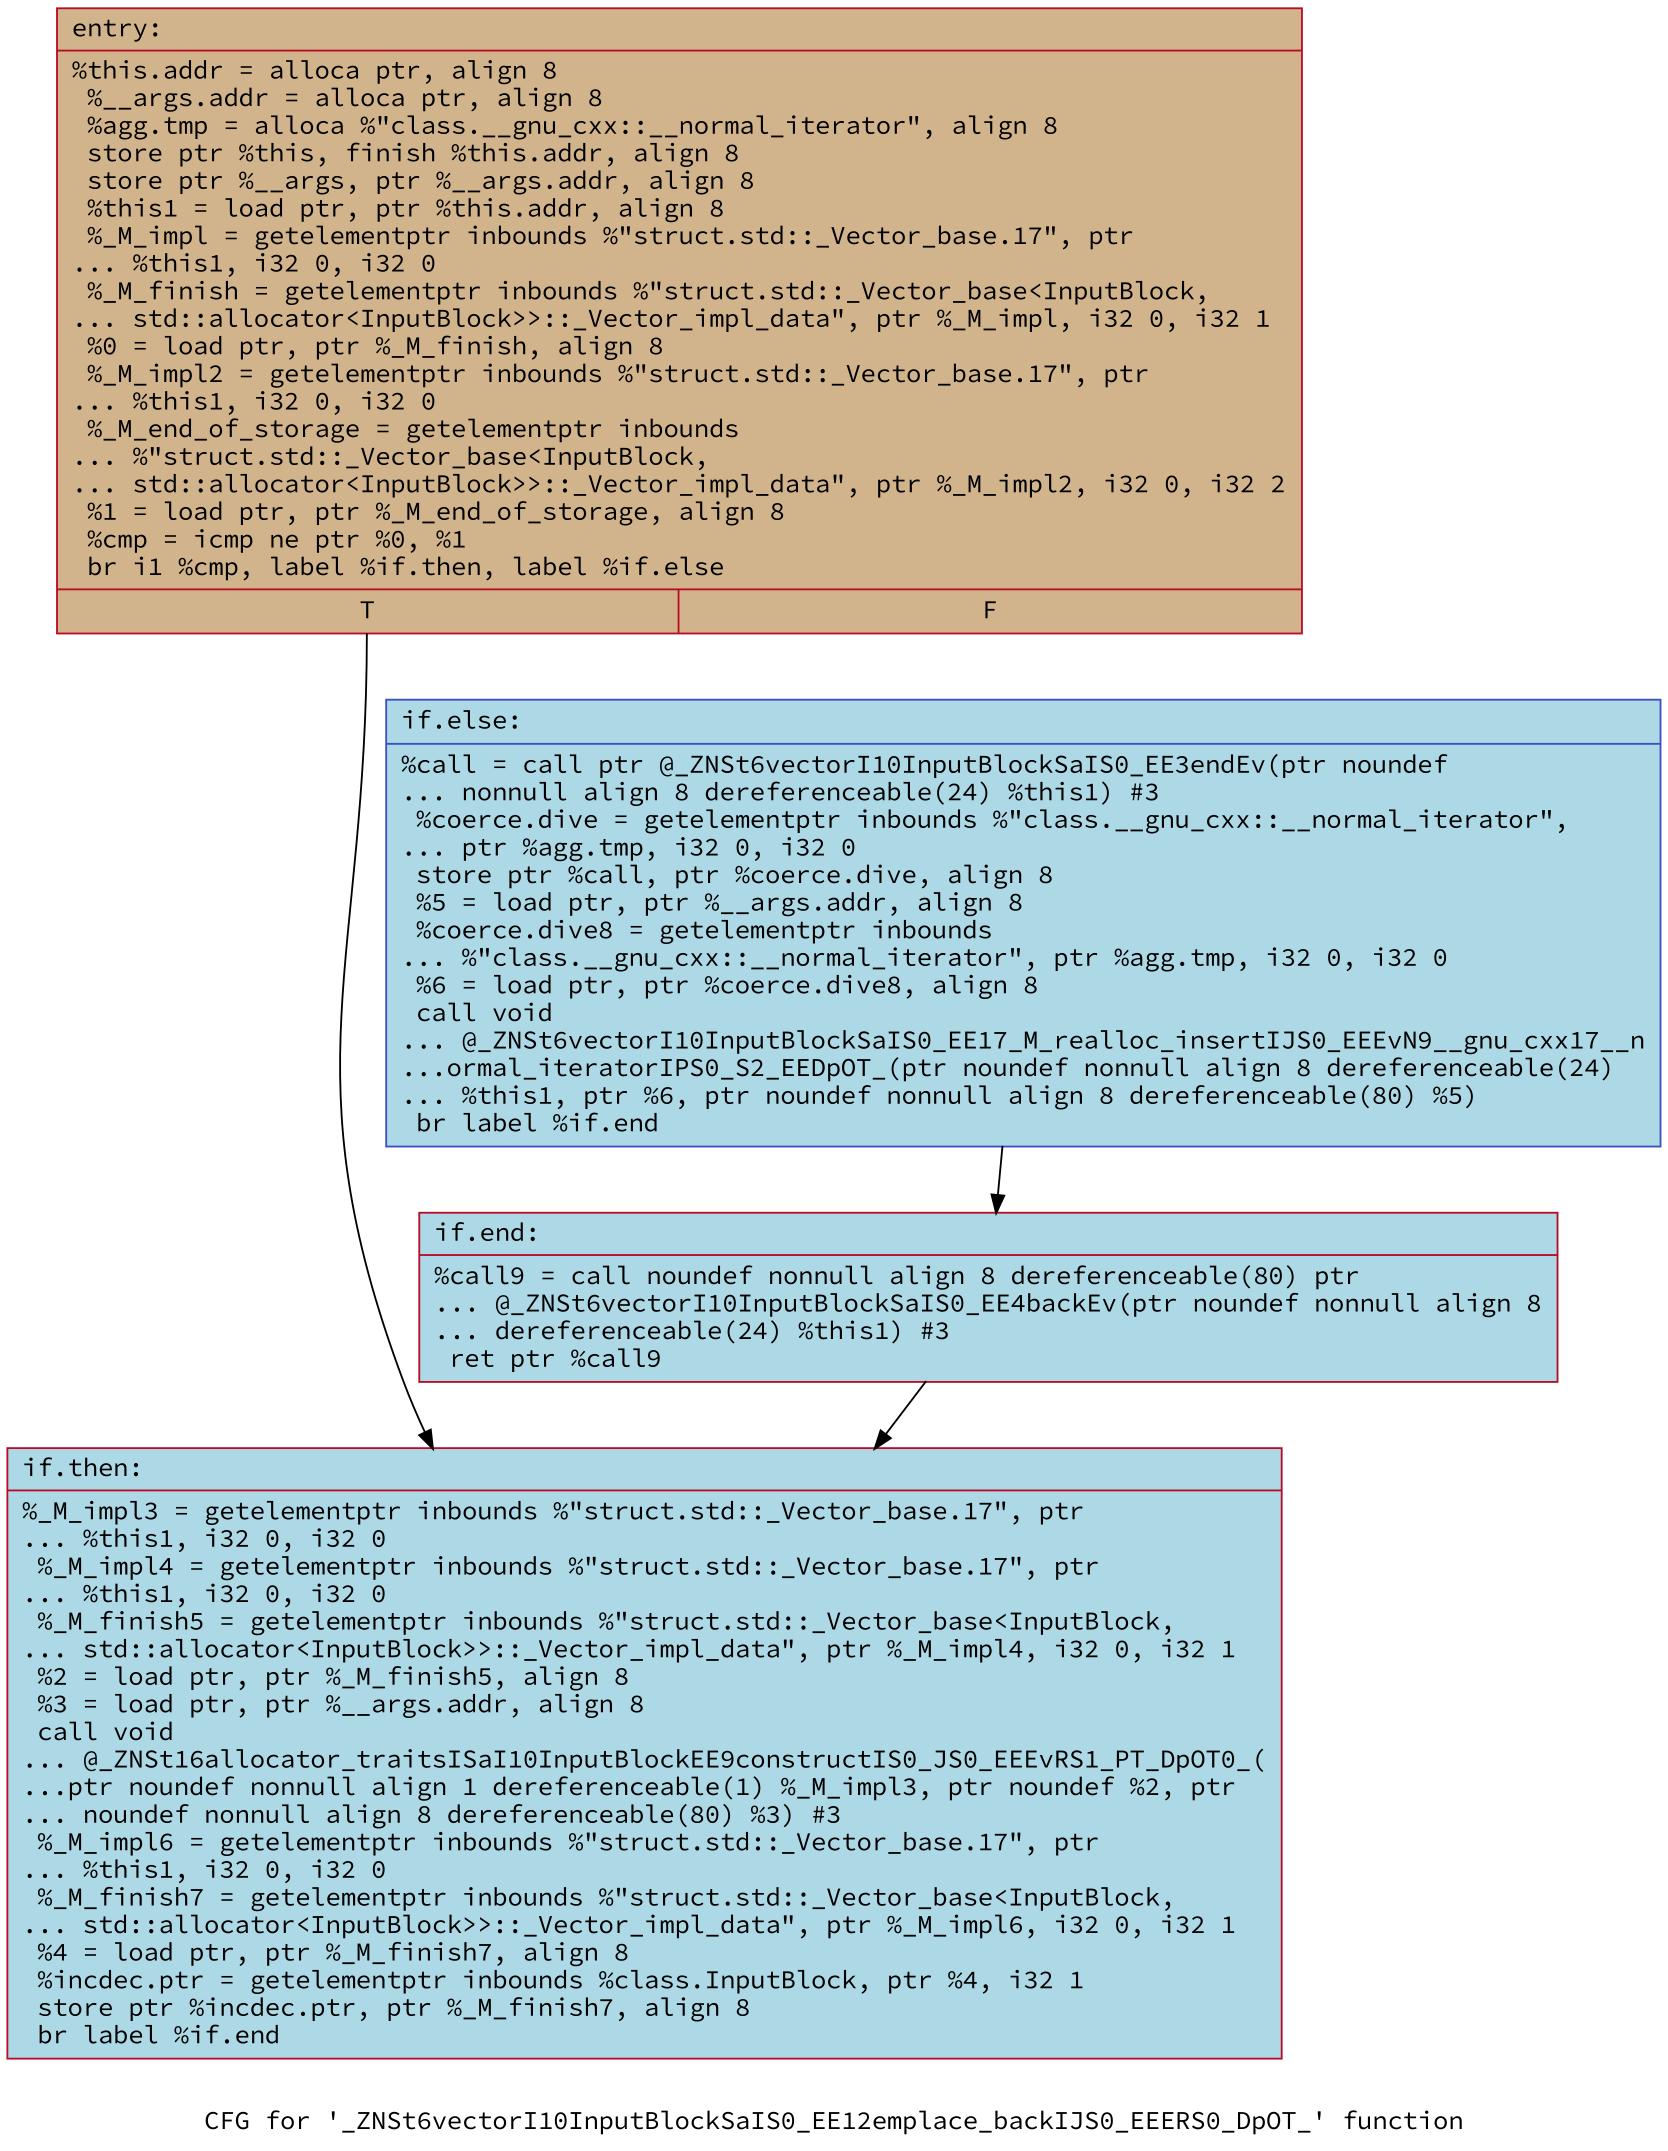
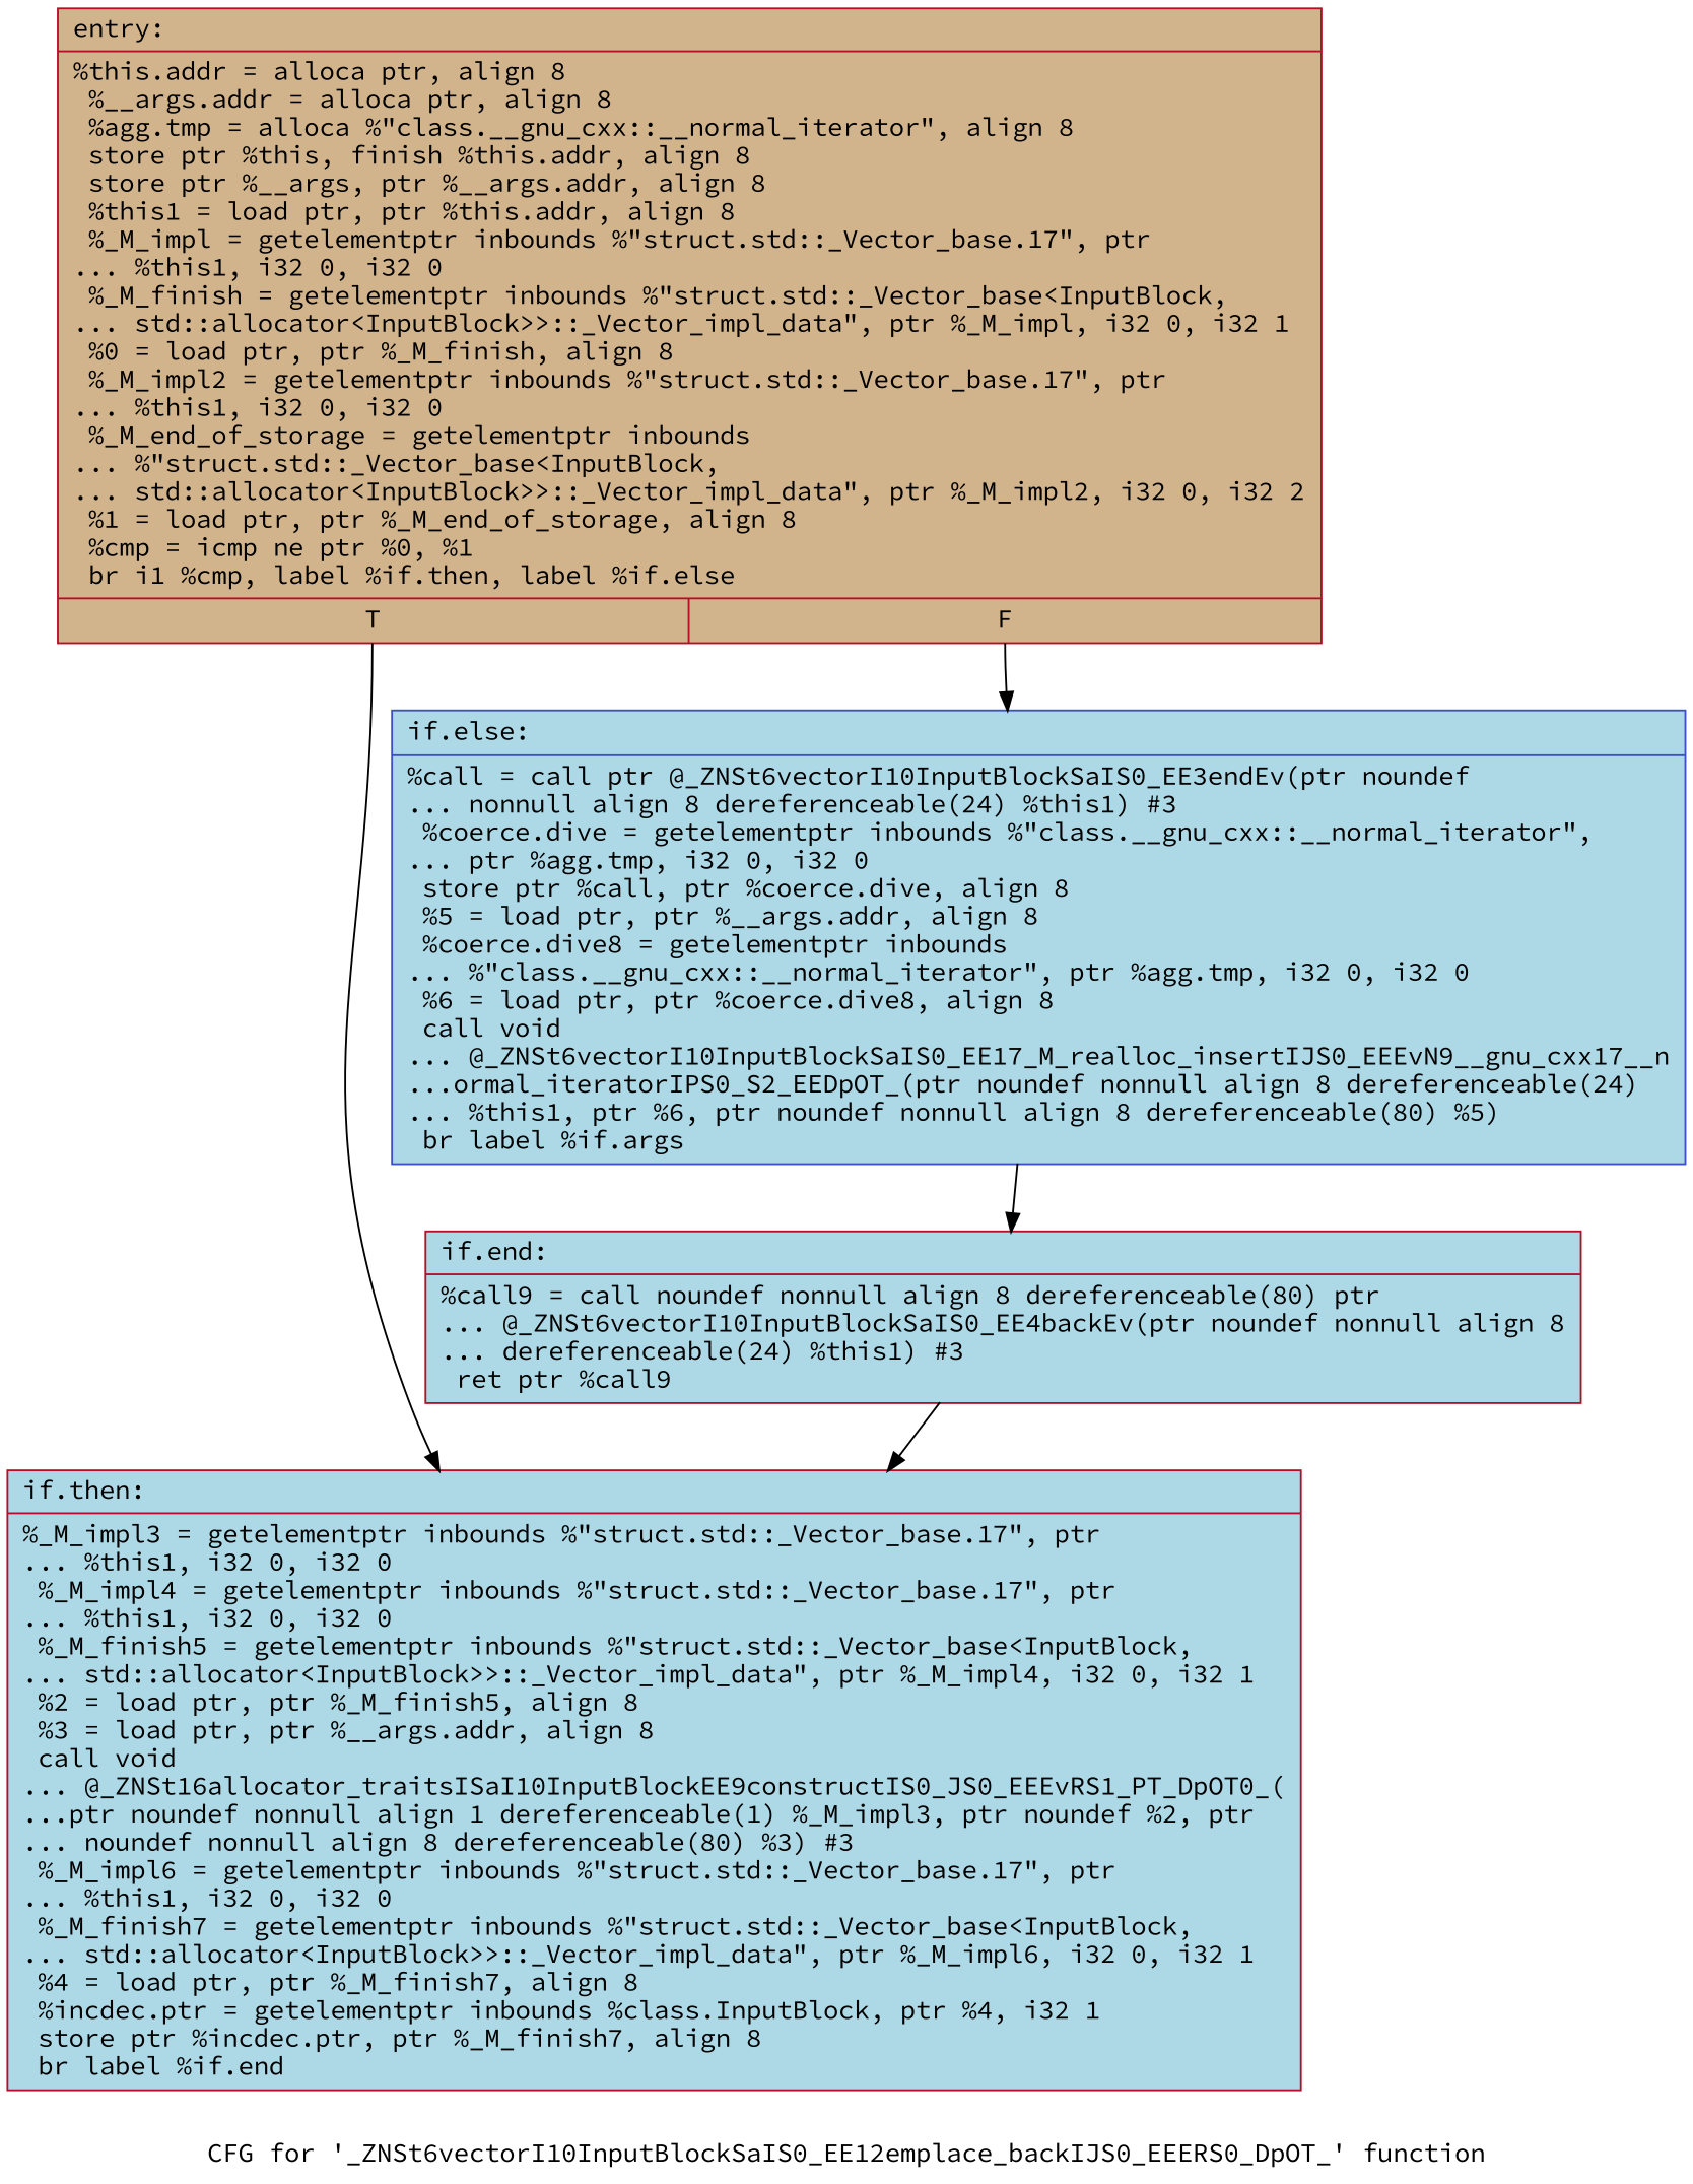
  digraph {
    fontname="Source Code Pro"
    label="CFG for '_ZNSt6vectorI10InputBlockSaIS0_EE12emplace_backIJS0_EEERS0_DpOT_' function"
    node [color="#b70d28ff" fillcolor=lightblue fontname="Source Code Pro" shape=record style=filled]
    edge [fontname="Source Code Pro"]
    n1 [fillcolor=tan label="{entry:\l|  %this.addr = alloca ptr, align 8\l  %__args.addr = alloca ptr, align 8\l  %agg.tmp = alloca %\"class.__gnu_cxx::__normal_iterator\", align 8\l  store ptr %this, finish %this.addr, align 8\l  store ptr %__args, ptr %__args.addr, align 8\l  %this1 = load ptr, ptr %this.addr, align 8\l  %_M_impl = getelementptr inbounds %\"struct.std::_Vector_base.17\", ptr\l... %this1, i32 0, i32 0\l  %_M_finish = getelementptr inbounds %\"struct.std::_Vector_base\<InputBlock,\l... std::allocator\<InputBlock\>\>::_Vector_impl_data\", ptr %_M_impl, i32 0, i32 1\l  %0 = load ptr, ptr %_M_finish, align 8\l  %_M_impl2 = getelementptr inbounds %\"struct.std::_Vector_base.17\", ptr\l... %this1, i32 0, i32 0\l  %_M_end_of_storage = getelementptr inbounds\l... %\"struct.std::_Vector_base\<InputBlock,\l... std::allocator\<InputBlock\>\>::_Vector_impl_data\", ptr %_M_impl2, i32 0, i32 2\l  %1 = load ptr, ptr %_M_end_of_storage, align 8\l  %cmp = icmp ne ptr %0, %1\l  br i1 %cmp, label %if.then, label %if.else\l|{<s0>T|<s1>F}}"]
    n2 [label="{if.then:\l|  %_M_impl3 = getelementptr inbounds %\"struct.std::_Vector_base.17\", ptr\l... %this1, i32 0, i32 0\l  %_M_impl4 = getelementptr inbounds %\"struct.std::_Vector_base.17\", ptr\l... %this1, i32 0, i32 0\l  %_M_finish5 = getelementptr inbounds %\"struct.std::_Vector_base\<InputBlock,\l... std::allocator\<InputBlock\>\>::_Vector_impl_data\", ptr %_M_impl4, i32 0, i32 1\l  %2 = load ptr, ptr %_M_finish5, align 8\l  %3 = load ptr, ptr %__args.addr, align 8\l  call void\l... @_ZNSt16allocator_traitsISaI10InputBlockEE9constructIS0_JS0_EEEvRS1_PT_DpOT0_(\l...ptr noundef nonnull align 1 dereferenceable(1) %_M_impl3, ptr noundef %2, ptr\l... noundef nonnull align 8 dereferenceable(80) %3) #3\l  %_M_impl6 = getelementptr inbounds %\"struct.std::_Vector_base.17\", ptr\l... %this1, i32 0, i32 0\l  %_M_finish7 = getelementptr inbounds %\"struct.std::_Vector_base\<InputBlock,\l... std::allocator\<InputBlock\>\>::_Vector_impl_data\", ptr %_M_impl6, i32 0, i32 1\l  %4 = load ptr, ptr %_M_finish7, align 8\l  %incdec.ptr = getelementptr inbounds %class.InputBlock, ptr %4, i32 1\l  store ptr %incdec.ptr, ptr %_M_finish7, align 8\l  br label %if.end\l}"]
-   n3 [color="#3d50c3ff" label="{if.else:\l|  %call = call ptr @_ZNSt6vectorI10InputBlockSaIS0_EE3endEv(ptr noundef\l... nonnull align 8 dereferenceable(24) %this1) #3\l  %coerce.dive = getelementptr inbounds %\"class.__gnu_cxx::__normal_iterator\",\l... ptr %agg.tmp, i32 0, i32 0\l  store ptr %call, ptr %coerce.dive, align 8\l  %5 = load ptr, ptr %__args.addr, align 8\l  %coerce.dive8 = getelementptr inbounds\l... %\"class.__gnu_cxx::__normal_iterator\", ptr %agg.tmp, i32 0, i32 0\l  %6 = load ptr, ptr %coerce.dive8, align 8\l  call void\l... @_ZNSt6vectorI10InputBlockSaIS0_EE17_M_realloc_insertIJS0_EEEvN9__gnu_cxx17__n\l...ormal_iteratorIPS0_S2_EEDpOT_(ptr noundef nonnull align 8 dereferenceable(24)\l... %this1, ptr %6, ptr noundef nonnull align 8 dereferenceable(80) %5)\l  br label %if.end\l}"]
+   n3 [color="#3d50c3ff" label="{if.else:\l|  %call = call ptr @_ZNSt6vectorI10InputBlockSaIS0_EE3endEv(ptr noundef\l... nonnull align 8 dereferenceable(24) %this1) #3\l  %coerce.dive = getelementptr inbounds %\"class.__gnu_cxx::__normal_iterator\",\l... ptr %agg.tmp, i32 0, i32 0\l  store ptr %call, ptr %coerce.dive, align 8\l  %5 = load ptr, ptr %__args.addr, align 8\l  %coerce.dive8 = getelementptr inbounds\l... %\"class.__gnu_cxx::__normal_iterator\", ptr %agg.tmp, i32 0, i32 0\l  %6 = load ptr, ptr %coerce.dive8, align 8\l  call void\l... @_ZNSt6vectorI10InputBlockSaIS0_EE17_M_realloc_insertIJS0_EEEvN9__gnu_cxx17__n\l...ormal_iteratorIPS0_S2_EEDpOT_(ptr noundef nonnull align 8 dereferenceable(24)\l... %this1, ptr %6, ptr noundef nonnull align 8 dereferenceable(80) %5)\l  br label %if.args\l}"]
    n4 [label="{if.end:\l|  %call9 = call noundef nonnull align 8 dereferenceable(80) ptr\l... @_ZNSt6vectorI10InputBlockSaIS0_EE4backEv(ptr noundef nonnull align 8\l... dereferenceable(24) %this1) #3\l  ret ptr %call9\l}"]
    n1 -> n2 [tailport=s0]
+   n1 -> n3 [tailport=s1]
    n3 -> n4
    n4 -> n2
  }
